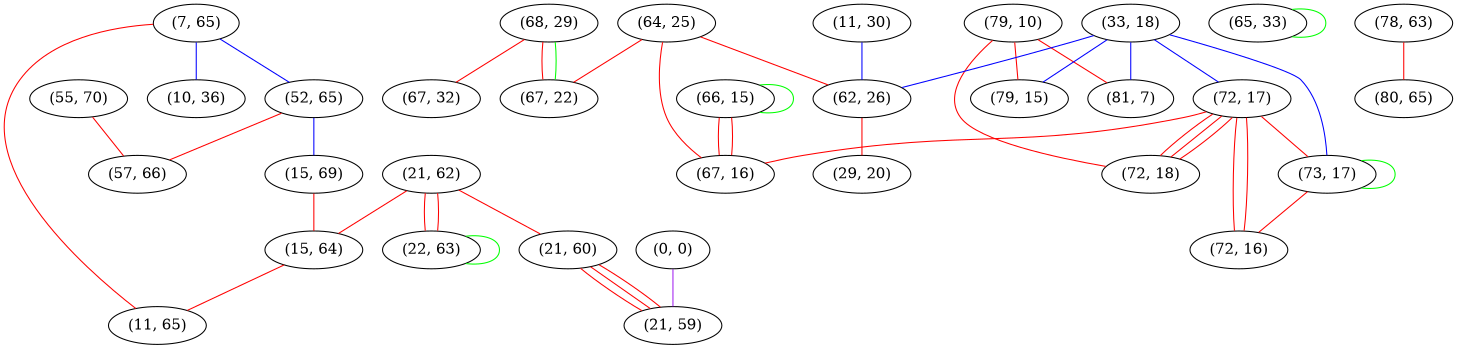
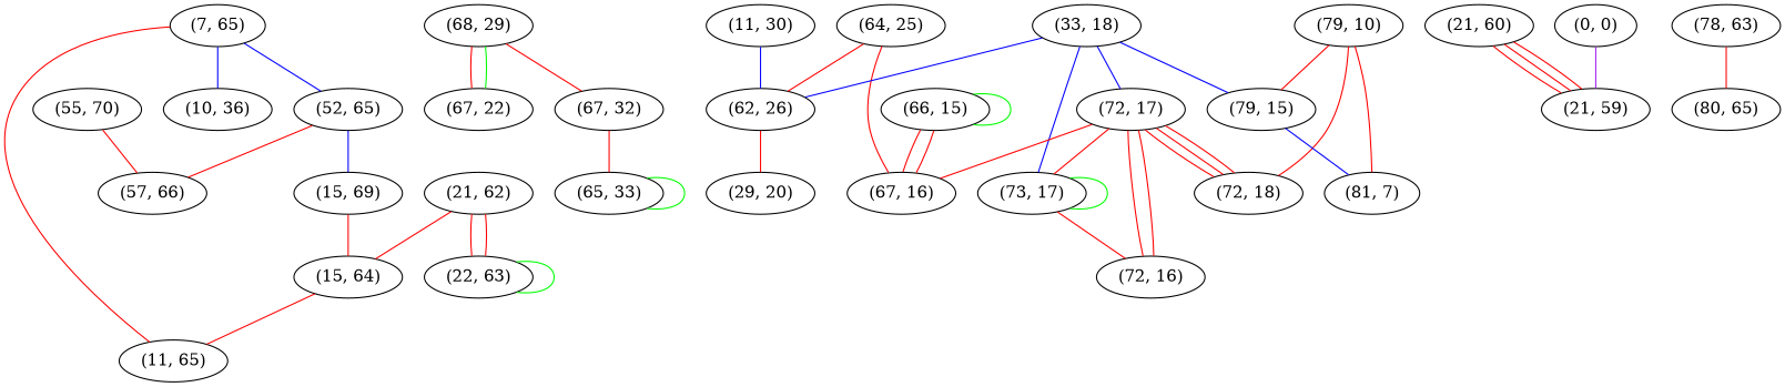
  graph {
    edge [color=red weight=1]
    "(55, 70)"
    "(57, 66)"
    "(52, 65)"
    "(15, 69)"
    "(7, 65)"
    "(11, 65)"
    "(10, 36)"
    n8 [label="(67, 22)"]
    "(64, 25)"
    "(62, 26)"
    "(67, 16)"
    "(29, 20)"
    "(79, 10)"
    "(81, 7)"
    "(79, 15)"
    "(72, 18)"
    "(33, 18)"
    "(72, 17)"
    "(73, 17)"
    "(72, 16)"
    "(68, 29)"
    "(67, 32)"
    "(65, 33)"
    "(21, 62)"
    "(21, 60)"
    "(22, 63)"
    "(15, 64)"
    "(21, 59)"
    "(78, 63)"
    "(80, 65)"
    "(66, 15)"
    "(0, 0)"
    "(11, 30)"
    "(55, 70)" -- "(57, 66)"
    "(52, 65)" -- "(57, 66)"
    "(52, 65)" -- "(15, 69)" [color=blue weight=3]
    "(15, 69)" -- "(15, 64)"
    "(7, 65)" -- "(52, 65)" [color=blue weight=3]
    "(7, 65)" -- "(11, 65)"
    "(7, 65)" -- "(10, 36)" [color=blue weight=3]
-   "(64, 25)" -- n8
    "(64, 25)" -- "(62, 26)"
    "(64, 25)" -- "(67, 16)"
    "(62, 26)" -- "(29, 20)" [weight=3]
    "(79, 10)" -- "(81, 7)"
    "(79, 10)" -- "(79, 15)"
    "(79, 10)" -- "(72, 18)"
    "(33, 18)" -- "(62, 26)" [color=blue weight=3]
-   "(33, 18)" -- "(81, 7)" [color=blue weight=3]
+   "(79, 15)" -- "(81, 7)" [color=blue weight=3]
    "(33, 18)" -- "(79, 15)" [color=blue weight=3]
    "(33, 18)" -- "(72, 17)" [color=blue weight=3]
    "(33, 18)" -- "(73, 17)" [color=blue weight=3]
    "(72, 17)" -- "(67, 16)"
    "(72, 17)" -- "(72, 18)"
    "(72, 17)" -- "(72, 18)"
    "(72, 17)" -- "(72, 18)"
    "(72, 17)" -- "(73, 17)"
    "(72, 17)" -- "(72, 16)"
    "(72, 17)" -- "(72, 16)"
    "(73, 17)" -- "(73, 17)" [color=green weight=2]
    "(73, 17)" -- "(72, 16)"
    "(68, 29)" -- n8
    "(68, 29)" -- n8 [color=green weight=2]
    "(68, 29)" -- "(67, 32)"
+   "(67, 32)" -- "(65, 33)"
    "(65, 33)" -- "(65, 33)" [color=green weight=2]
-   "(21, 62)" -- "(21, 60)"
    "(21, 62)" -- "(22, 63)"
    "(21, 62)" -- "(22, 63)"
    "(21, 62)" -- "(15, 64)"
    "(21, 60)" -- "(21, 59)"
    "(21, 60)" -- "(21, 59)"
    "(21, 60)" -- "(21, 59)"
    "(22, 63)" -- "(22, 63)" [color=green weight=2]
    "(15, 64)" -- "(11, 65)"
    "(78, 63)" -- "(80, 65)"
    "(66, 15)" -- "(67, 16)"
    "(66, 15)" -- "(67, 16)"
    "(66, 15)" -- "(66, 15)" [color=green weight=2]
    "(0, 0)" -- "(21, 59)" [color=purple weight=4]
    "(11, 30)" -- "(62, 26)" [color=blue weight=3]
  }
